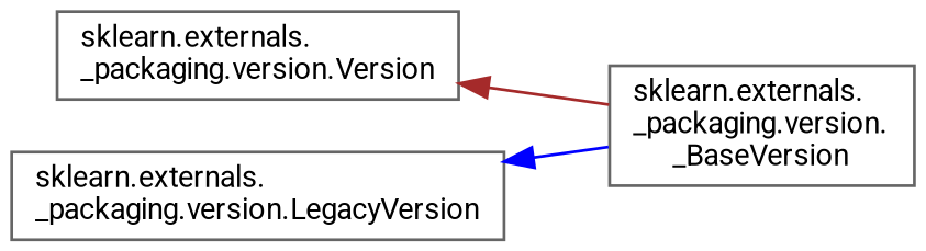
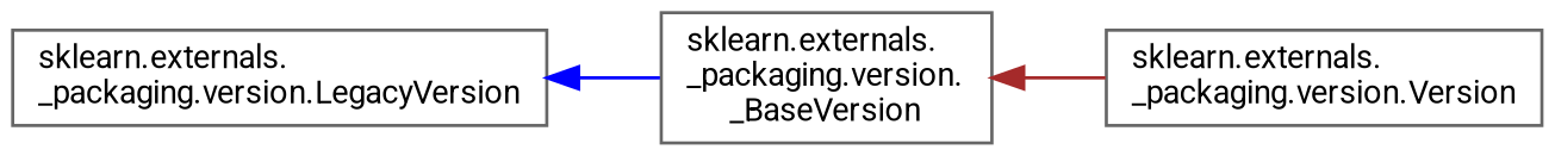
  digraph {
    fontname=Roboto
    rankdir=LR
    node [color=grey40 fillcolor=white fontname=Roboto fontsize=10 shape=box style=filled]
    edge [dir=back fontname=Roboto fontsize=10 labelfontname=Helvetica labelfontsize=10 style=solid]
    n1 [height=0.2 label="sklearn.externals.\l_packaging.version.\l_BaseVersion" width=0.4]
    n2 [height=0.2 label="sklearn.externals.\l_packaging.version.Version" width=0.4]
    n3 [height=0.2 label="sklearn.externals.\l_packaging.version.LegacyVersion" width=0.4]
-   n2 -> n1 [color=brown]
+   n1 -> n2 [color=brown]
    n3 -> n1 [color=blue]
  }
